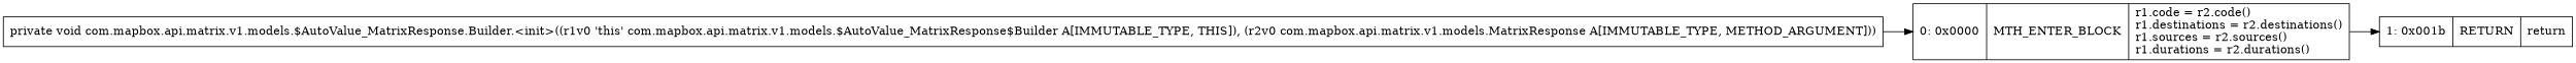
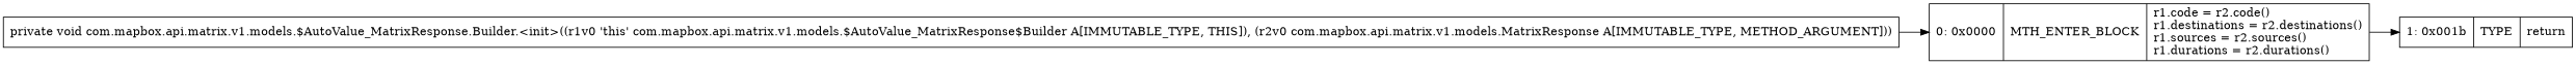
  digraph {
    rankdir=LR
    node [shape=record]
    n1 [label="{0\:\ 0x0000|MTH_ENTER_BLOCK\l|r1.code = r2.code()\lr1.destinations = r2.destinations()\lr1.sources = r2.sources()\lr1.durations = r2.durations()\l}"]
-   n2 [label="{1\:\ 0x001b|RETURN\l|return\l}"]
+   n2 [label="{1\:\ 0x001b|TYPE\l|return\l}"]
    n3 [label="{private void com.mapbox.api.matrix.v1.models.$AutoValue_MatrixResponse.Builder.\<init\>((r1v0 'this' com.mapbox.api.matrix.v1.models.$AutoValue_MatrixResponse$Builder A[IMMUTABLE_TYPE, THIS]), (r2v0 com.mapbox.api.matrix.v1.models.MatrixResponse A[IMMUTABLE_TYPE, METHOD_ARGUMENT])) }"]
    n1 -> n2
    n3 -> n1
  }
